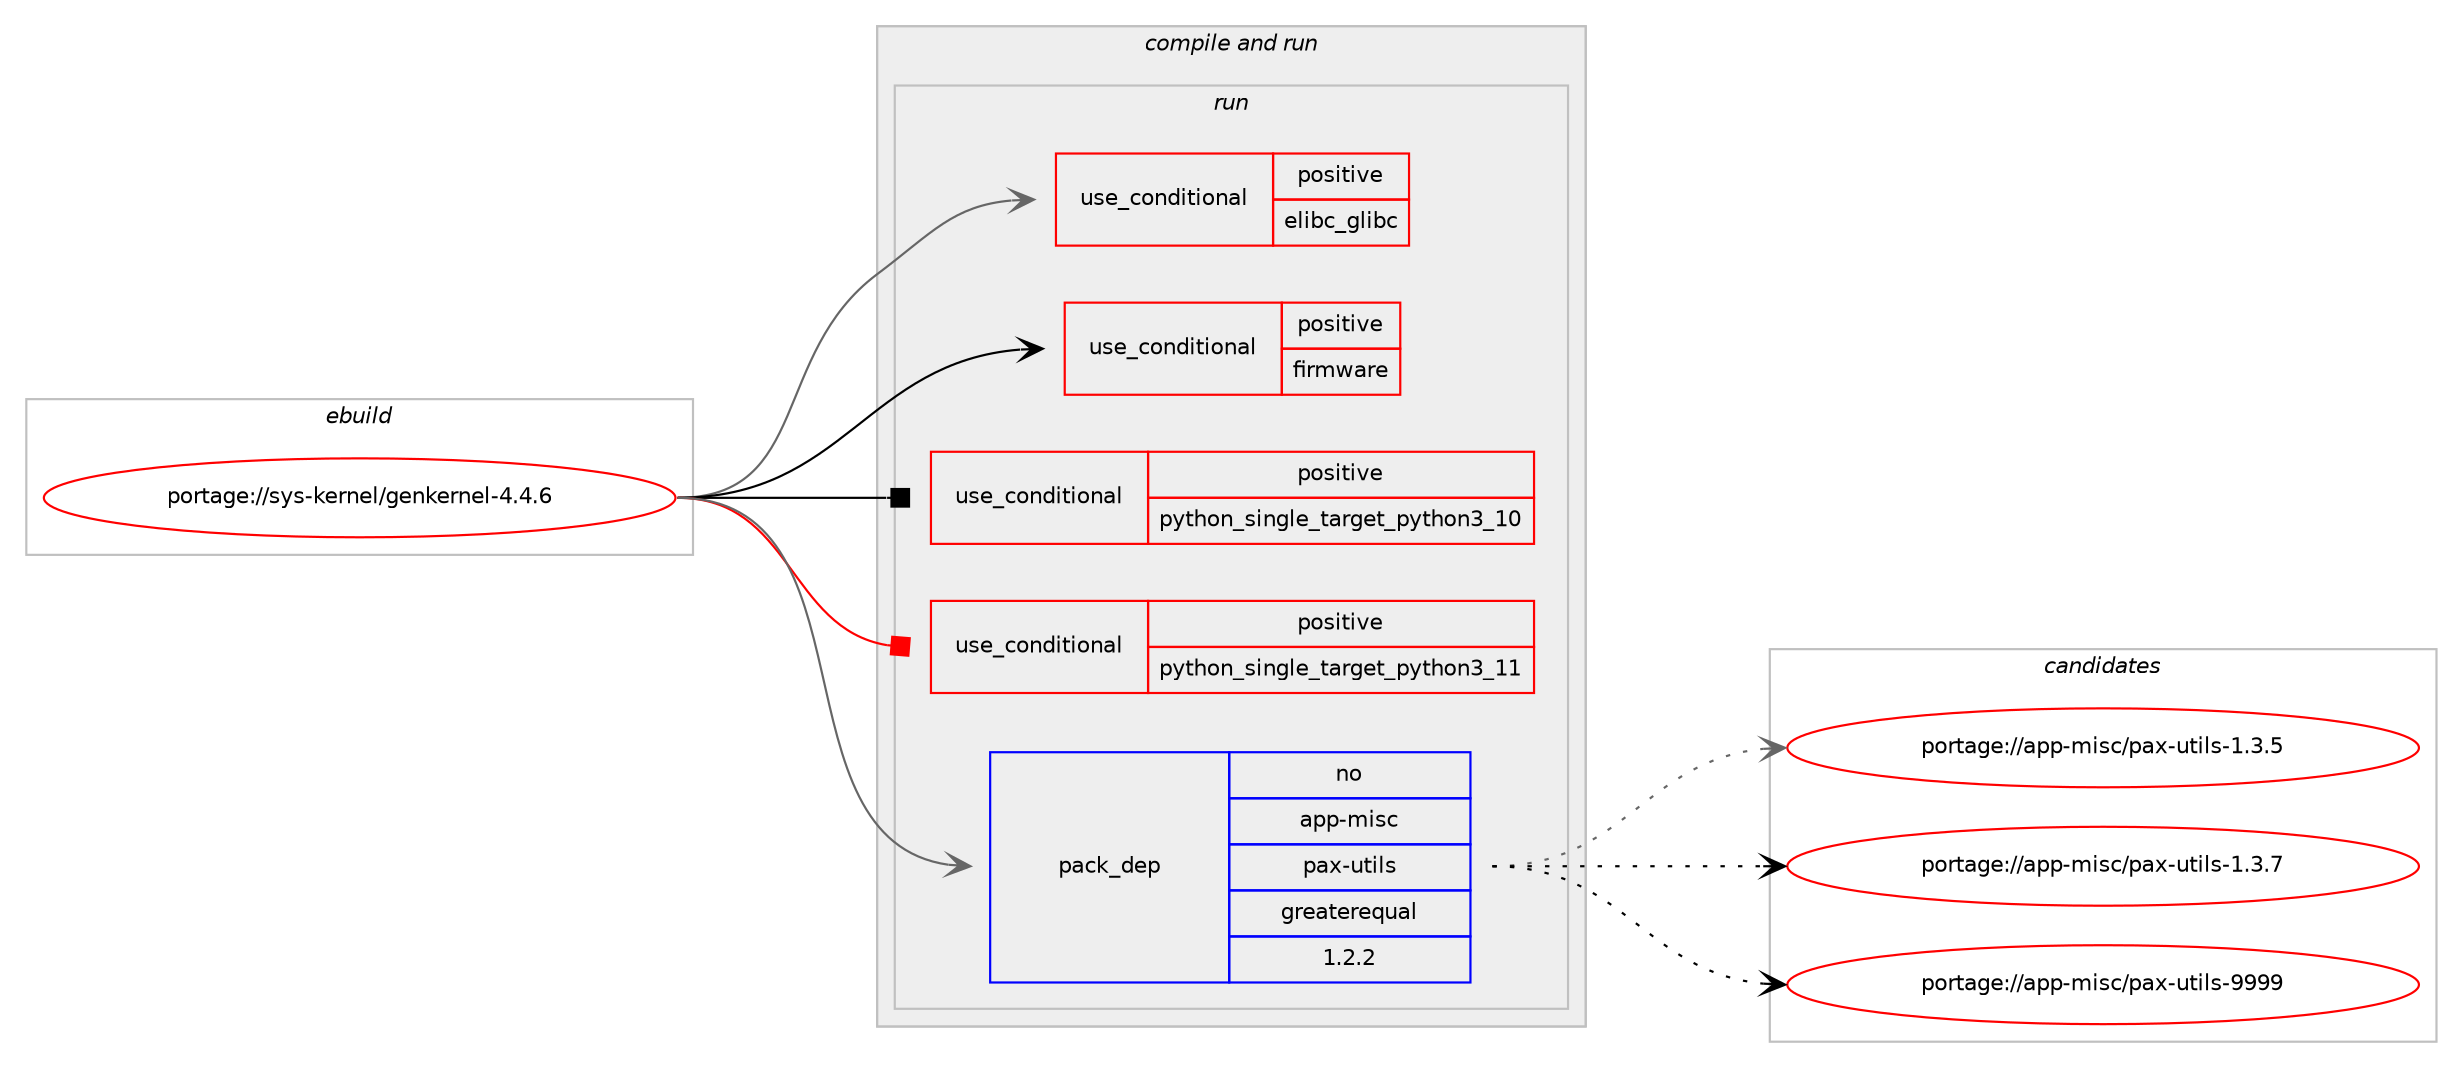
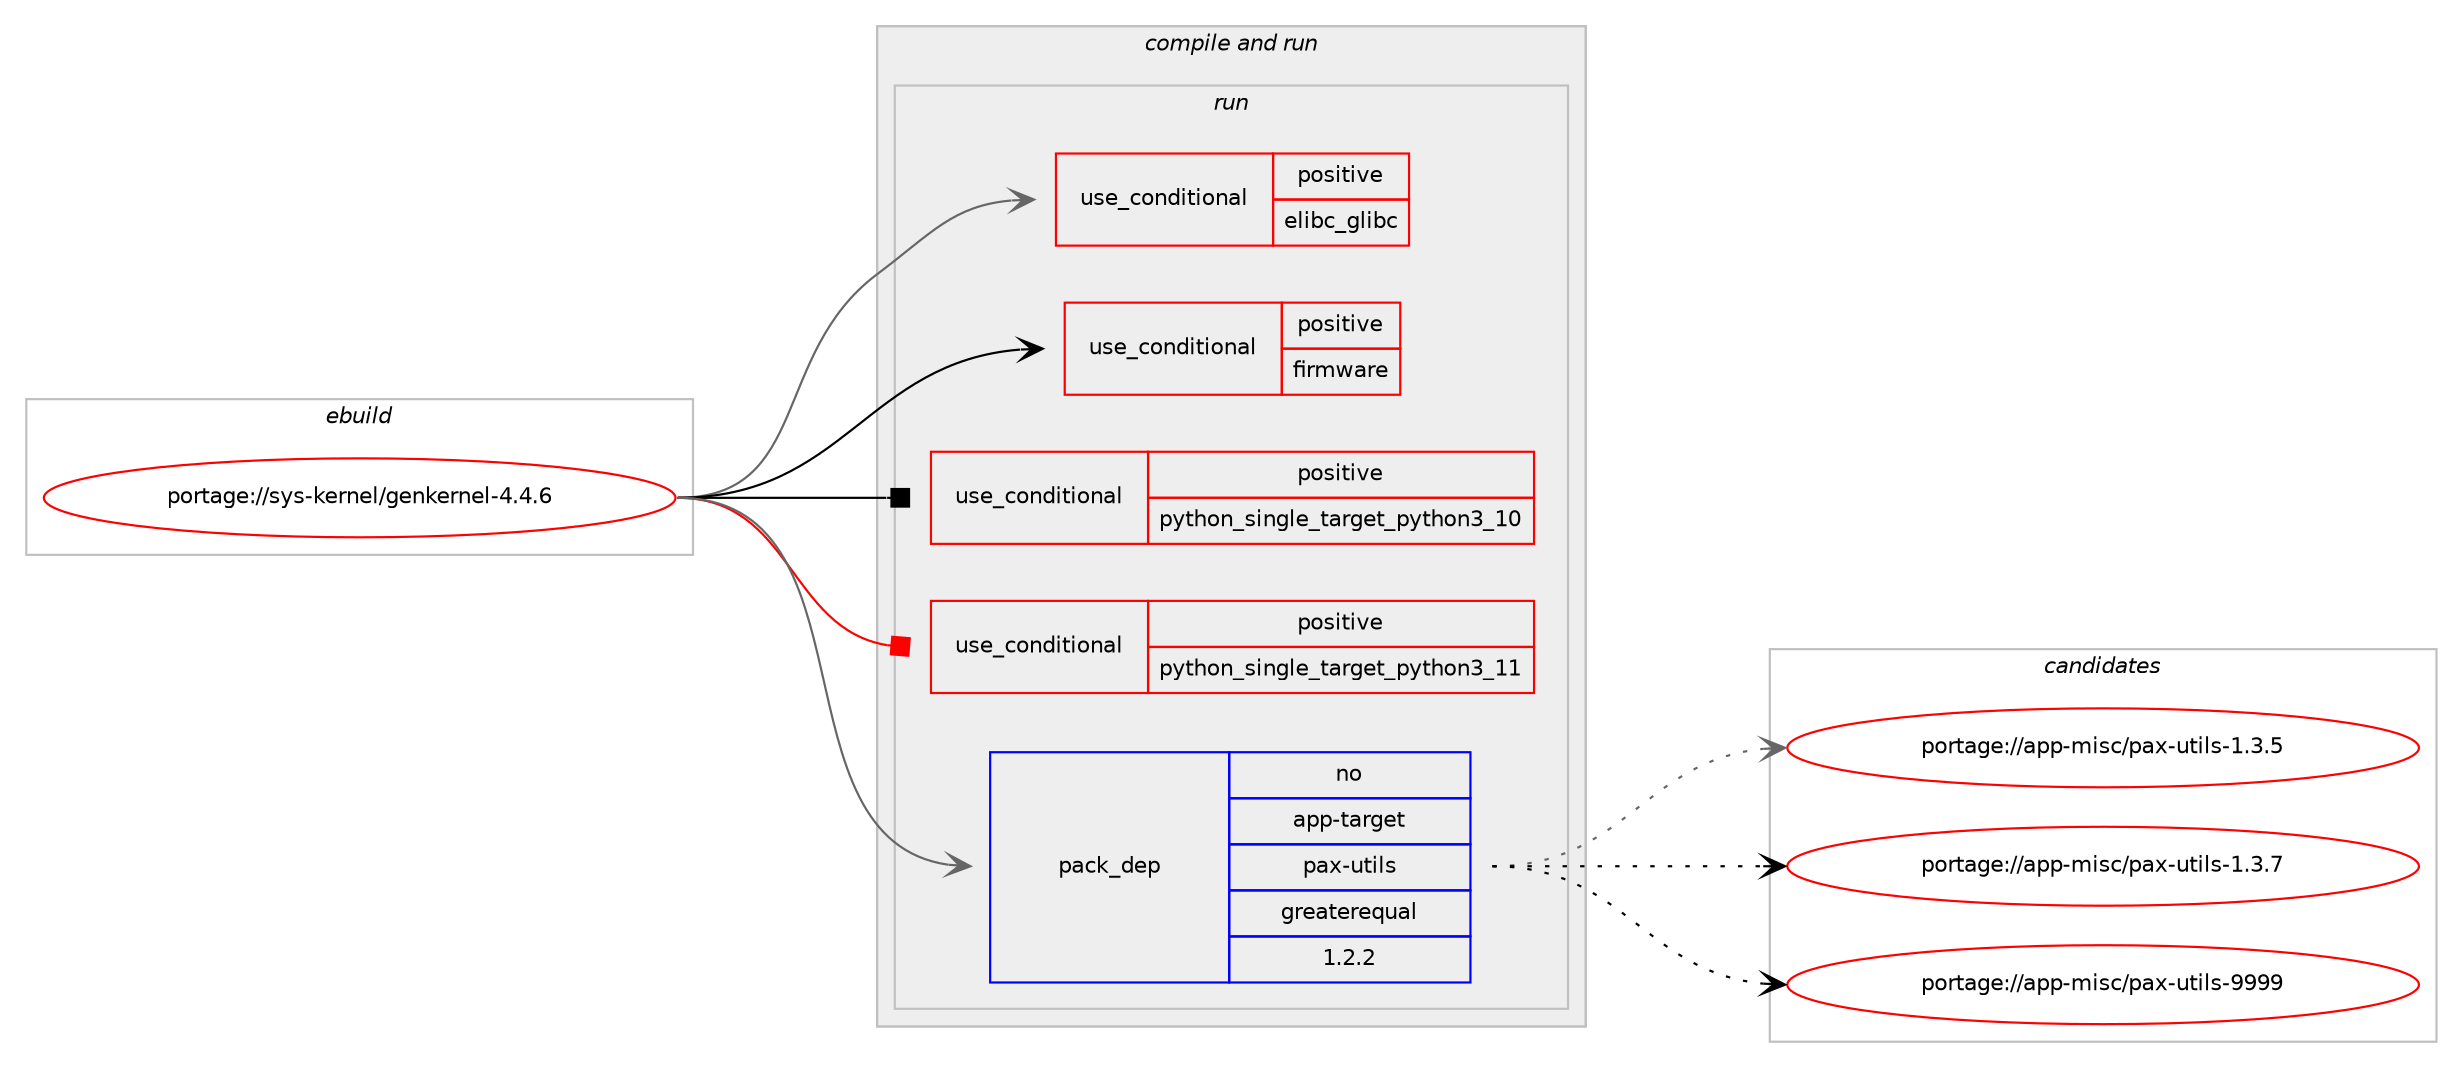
  digraph {
    compound=true
    concentrate=true
    fontname=Helvetica
    fontsize=10
    newrank=true
    rankdir=LR
    ranksep=1.5
    node [color=red fontname=Helvetica fontsize=10 shape=none]
    edge [arrowhead=vee color=black headport=w style=solid tailport=e weight=20]
    n1 [label="portage://sys-kernel/genkernel-4.4.6" width=4 shape=""]
    n2 [label=<<TABLE BORDER="0" CELLBORDER="1" CELLSPACING="0" CELLPADDING="4"><TR><TD ROWSPAN="3" CELLPADDING="10">use_conditional</TD></TR><TR><TD>positive</TD></TR><TR><TD>elibc_glibc</TD></TR></TABLE>>]
    n3 [label=<<TABLE BORDER="0" CELLBORDER="1" CELLSPACING="0" CELLPADDING="4"><TR><TD ROWSPAN="3" CELLPADDING="10">use_conditional</TD></TR><TR><TD>positive</TD></TR><TR><TD>firmware</TD></TR></TABLE>>]
    n4 [label=<<TABLE BORDER="0" CELLBORDER="1" CELLSPACING="0" CELLPADDING="4"><TR><TD ROWSPAN="3" CELLPADDING="10">use_conditional</TD></TR><TR><TD>positive</TD></TR><TR><TD>python_single_target_python3_10</TD></TR></TABLE>>]
    n5 [label=<<TABLE BORDER="0" CELLBORDER="1" CELLSPACING="0" CELLPADDING="4"><TR><TD ROWSPAN="3" CELLPADDING="10">use_conditional</TD></TR><TR><TD>positive</TD></TR><TR><TD>python_single_target_python3_11</TD></TR></TABLE>>]
-   n6 [color=blue label=<<TABLE BORDER="0" CELLBORDER="1" CELLSPACING="0" CELLPADDING="4" WIDTH="220"><TR><TD ROWSPAN="6" CELLPADDING="30">pack_dep</TD></TR><TR><TD WIDTH="110">no</TD></TR><TR><TD>app-misc</TD></TR><TR><TD>pax-utils</TD></TR><TR><TD>greaterequal</TD></TR><TR><TD>1.2.2</TD></TR></TABLE>>]
+   n6 [color=blue label=<<TABLE BORDER="0" CELLBORDER="1" CELLSPACING="0" CELLPADDING="4" WIDTH="220"><TR><TD ROWSPAN="6" CELLPADDING="30">pack_dep</TD></TR><TR><TD WIDTH="110">no</TD></TR><TR><TD>app-target</TD></TR><TR><TD>pax-utils</TD></TR><TR><TD>greaterequal</TD></TR><TR><TD>1.2.2</TD></TR></TABLE>>]
    n7 [label="portage://app-misc/pax-utils-1.3.5" width=4 shape=""]
    n8 [label="portage://app-misc/pax-utils-1.3.7" width=4 shape=""]
    n9 [label="portage://app-misc/pax-utils-9999" width=4 shape=""]
    subgraph cluster_1 {
      color=gray
      label=<<i>ebuild</i>>
      rank=same
      n1
    }
    subgraph cluster_2 {
      color=gray
      label=<<i>dependencies</i>>
      subgraph cluster_3 {
        color=gray
        fillcolor="#eeeeee"
        label=<<i>compile</i>>
        style=filled
      }
      subgraph cluster_4 {
        color=gray
        fillcolor="#eeeeee"
        label=<<i>compile and run</i>>
        style=filled
      }
      subgraph cluster_5 {
        color=gray
        fillcolor="#eeeeee"
        label=<<i>run</i>>
        style=filled
        subgraph sub_6 {
          color=gray
          fillcolor="#eeeeee"
          label=<<i>run</i>>
          style=filled
          n2
        }
        subgraph sub_7 {
          color=gray
          fillcolor="#eeeeee"
          label=<<i>run</i>>
          style=filled
          n3
        }
        subgraph sub_8 {
          color=gray
          fillcolor="#eeeeee"
          label=<<i>run</i>>
          style=filled
          n4
        }
        subgraph sub_9 {
          color=gray
          fillcolor="#eeeeee"
          label=<<i>run</i>>
          style=filled
          n5
        }
        subgraph sub_10 {
          color=gray
          fillcolor="#eeeeee"
          label=<<i>run</i>>
          style=filled
          n6
        }
      }
    }
    subgraph cluster_11 {
      color=gray
      label=<<i>candidates</i>>
      rank=same
      subgraph sub_12 {
        color=black
        label=<<i>candidates</i>>
        nodesep=1
        rank=same
        n7
        n8
        n9
      }
    }
    n1 -> n2 [color=gray40]
    n1 -> n3
    n1 -> n4 [arrowhead=box]
    n1 -> n5 [arrowhead=box color=red]
    n1 -> n6 [color=gray40]
    n6 -> n7 [color=gray40 style=dotted weight=100]
    n6 -> n8 [style=dotted weight=100]
    n6 -> n9 [style=dotted weight=100]
  }
